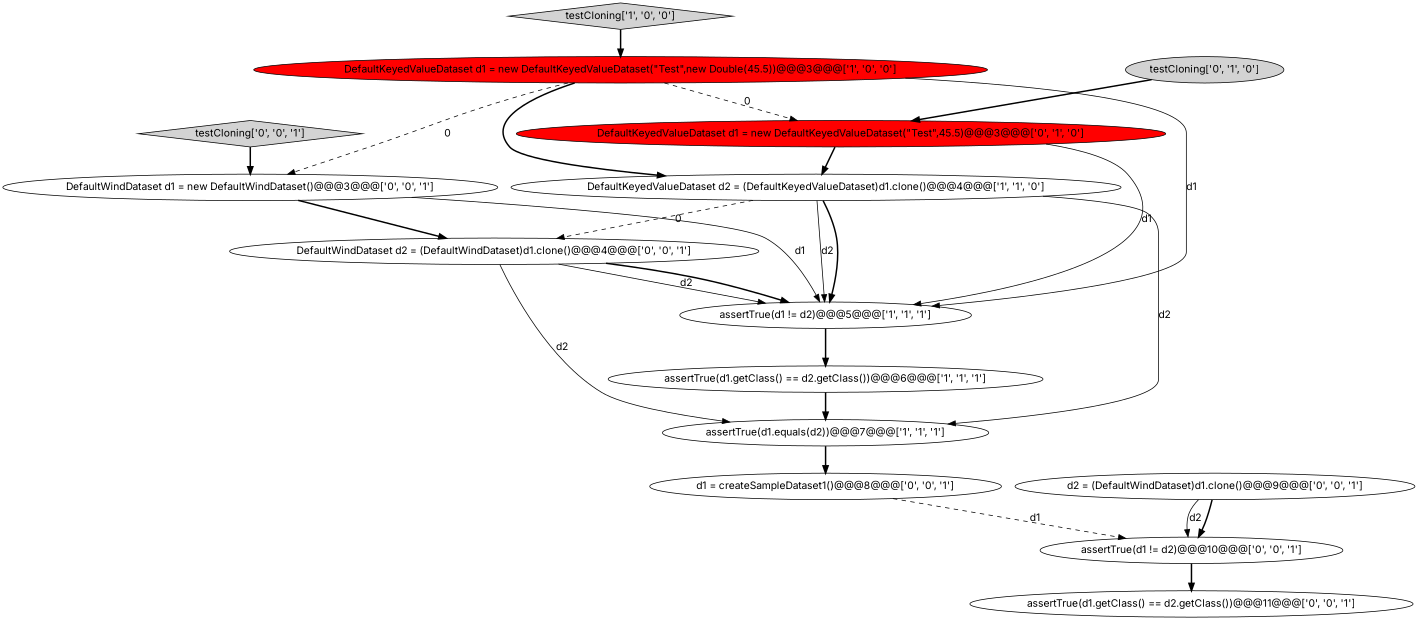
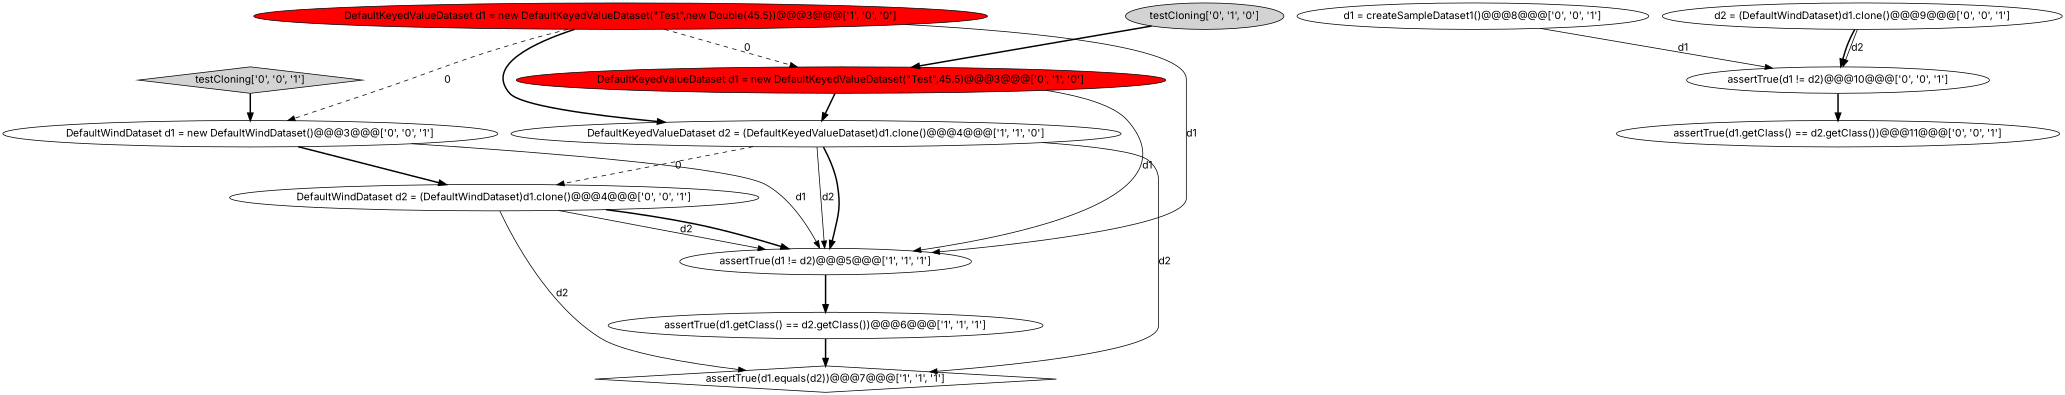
  digraph {
    fontname=Inter
    node [fillcolor=white fontname=Inter shape=ellipse style=filled]
    edge [fontname=Inter style=bold]
    n1 [fillcolor=lightgray label="testCloning['0', '1', '0']"]
    n2 [fillcolor=red label="DefaultKeyedValueDataset d1 = new DefaultKeyedValueDataset(\"Test\",45.5)@@@3@@@['0', '1', '0']"]
    n3 [label="assertTrue(d1 != d2)@@@5@@@['1', '1', '1']"]
    n4 [label="DefaultKeyedValueDataset d2 = (DefaultKeyedValueDataset)d1.clone()@@@4@@@['1', '1', '0']"]
-   n5 [label="assertTrue(d1.equals(d2))@@@7@@@['1', '1', '1']"]
+   n5 [label="assertTrue(d1.equals(d2))@@@7@@@['1', '1', '1']" shape=diamond]
    n6 [label="d1 = createSampleDataset1()@@@8@@@['0', '0', '1']"]
    n7 [label="assertTrue(d1 != d2)@@@10@@@['0', '0', '1']"]
    n8 [fillcolor=red label="DefaultKeyedValueDataset d1 = new DefaultKeyedValueDataset(\"Test\",new Double(45.5))@@@3@@@['1', '0', '0']"]
    n9 [label="DefaultWindDataset d1 = new DefaultWindDataset()@@@3@@@['0', '0', '1']"]
    n10 [label="assertTrue(d1.getClass() == d2.getClass())@@@6@@@['1', '1', '1']"]
    n11 [label="DefaultWindDataset d2 = (DefaultWindDataset)d1.clone()@@@4@@@['0', '0', '1']"]
    n12 [label="assertTrue(d1.getClass() == d2.getClass())@@@11@@@['0', '0', '1']"]
    n13 [label="d2 = (DefaultWindDataset)d1.clone()@@@9@@@['0', '0', '1']"]
-   n14 [fillcolor=lightgray label="testCloning['1', '0', '0']" shape=diamond]
    n15 [fillcolor=lightgray label="testCloning['0', '0', '1']" shape=diamond]
    n1 -> n2
    n2 -> n3 [label=d1 style=solid]
    n2 -> n4
    n3 -> n10
    n4 -> n3 [label=d2 style=solid]
    n4 -> n3
    n4 -> n5 [label=d2 style=solid]
    n4 -> n11 [label=0 style=dashed]
-   n5 -> n6
-   n6 -> n7 [label=d1 style=dashed]
+   n6 -> n7 [label=d1 style=solid]
    n7 -> n12
    n8 -> n2 [label=0 style=dashed]
    n8 -> n3 [label=d1 style=solid]
    n8 -> n4
    n8 -> n9 [label=0 style=dashed]
    n9 -> n3 [label=d1 style=solid]
    n9 -> n11
    n10 -> n5
    n11 -> n3 [label=d2 style=solid]
    n11 -> n3
    n11 -> n5 [label=d2 style=solid]
    n13 -> n7
    n13 -> n7 [label=d2 style=solid]
-   n14 -> n8
    n15 -> n9
  }
